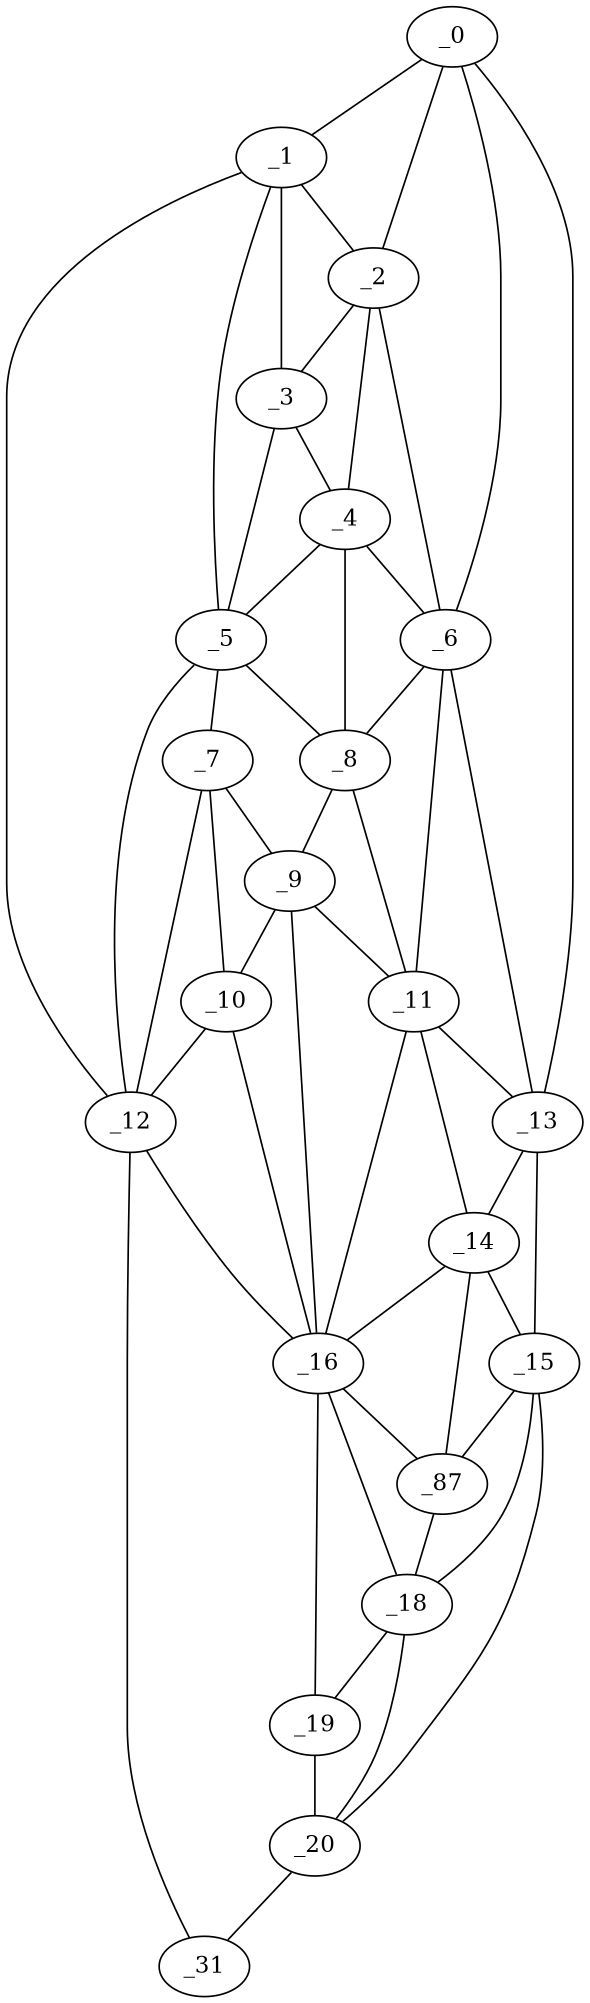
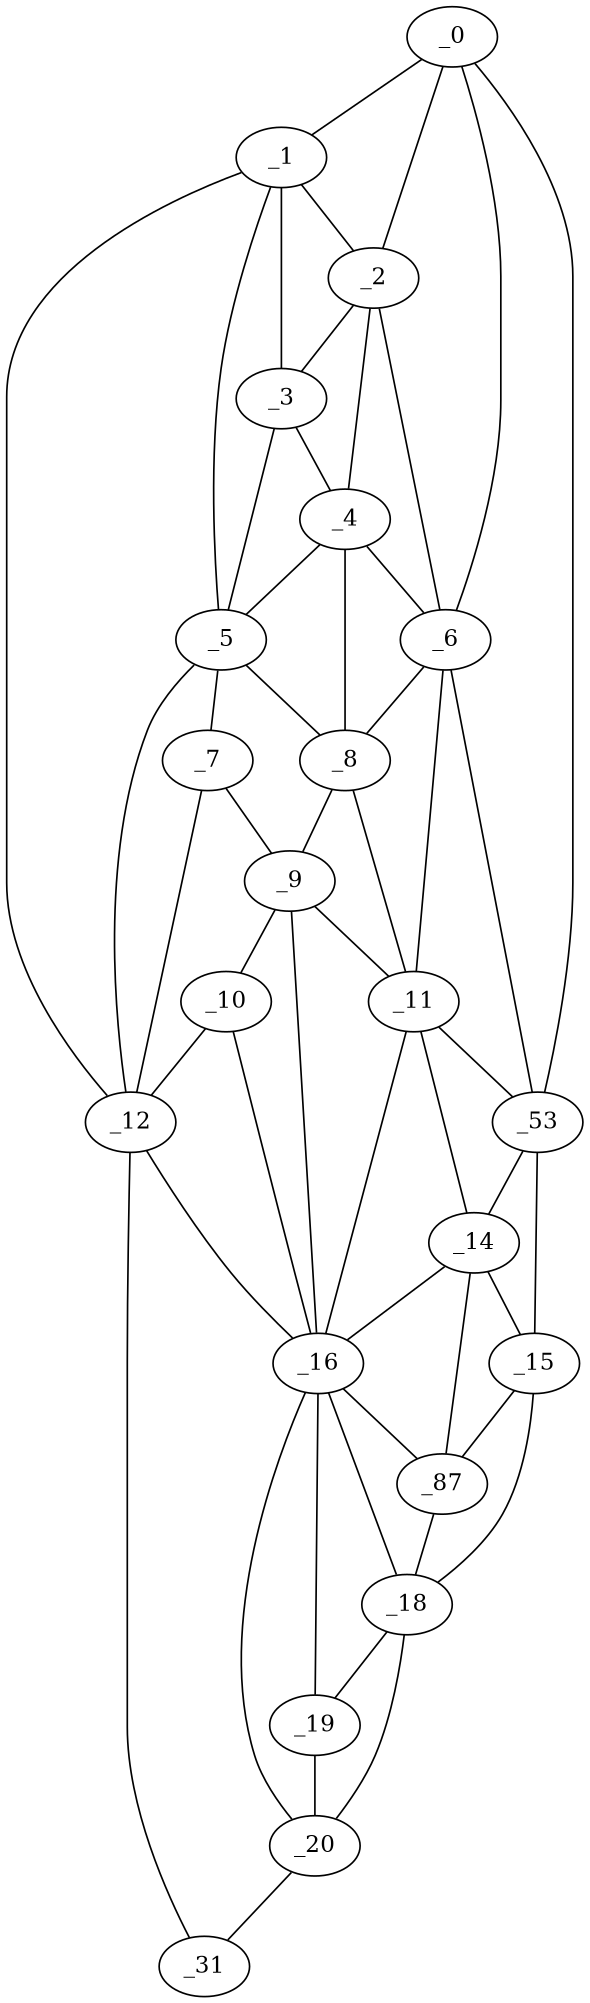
  graph {
    node [x=77 y=30]
    edge [valence=2]
    _0 [x=10 y=24]
    _1 [x=15 y=42]
    _2 [x=17]
    _6 [x=28]
-   _13 [x=65 y=18]
+   _13 [x=65 y=18 label=_53]
    _3 [x=18 y=43]
    _5 [x=26 y=50]
    _12 [x=58 y=106]
    _4 [x=24 y=43]
    _8 [x=35 y=40]
    _11 [x=44 y=35]
    _14 [x=71 y=29]
    _15 [y=27]
    _7 [x=31 y=54]
    _16 [y=63]
    n16 [label=_31 x=118 y=99]
    _9 [x=39 y=45]
    n18 [label=_87 x=78 y=32]
    _18 [x=87 y=38]
    _10 [x=40 y=62]
    _20 [x=117 y=92]
    _19 [x=96 y=56]
    _0 -- _1 [valence=1]
    _0 -- _2 [valence=1]
    _0 -- _6 [valence=1]
    _0 -- _13 [valence=1]
    _1 -- _2 [valence=1]
    _1 -- _3
    _1 -- _5 [valence=1]
    _1 -- _12 [valence=1]
    _2 -- _6
    _2 -- _3
    _2 -- _4 [valence=1]
    _6 -- _13 [valence=1]
    _6 -- _8
    _6 -- _11
    _13 -- _14
    _13 -- _15 [valence=1]
    _3 -- _5
    _3 -- _4
    _5 -- _12
    _5 -- _8
    _5 -- _7
    _12 -- _16 [valence=1]
    _12 -- n16 [valence=1]
    _4 -- _6
    _4 -- _5
    _4 -- _8
    _8 -- _11 [valence=1]
    _8 -- _9
    _11 -- _13
    _11 -- _14 [valence=1]
    _11 -- _16
    _14 -- _15
    _14 -- _16
    _14 -- n18
    _15 -- n18 [valence=1]
    _15 -- _18 [valence=1]
    _7 -- _12
    _7 -- _9
-   _7 -- _10
    _16 -- n18 [valence=1]
    _16 -- _18
-   _15 -- _20
+   _16 -- _20
    _16 -- _19 [valence=1]
    _9 -- _11
    _9 -- _16
    _9 -- _10
    n18 -- _18
    _18 -- _20 [valence=1]
    _18 -- _19
    _10 -- _12
    _10 -- _16
    _20 -- n16 [valence=1]
    _19 -- _20
  }
